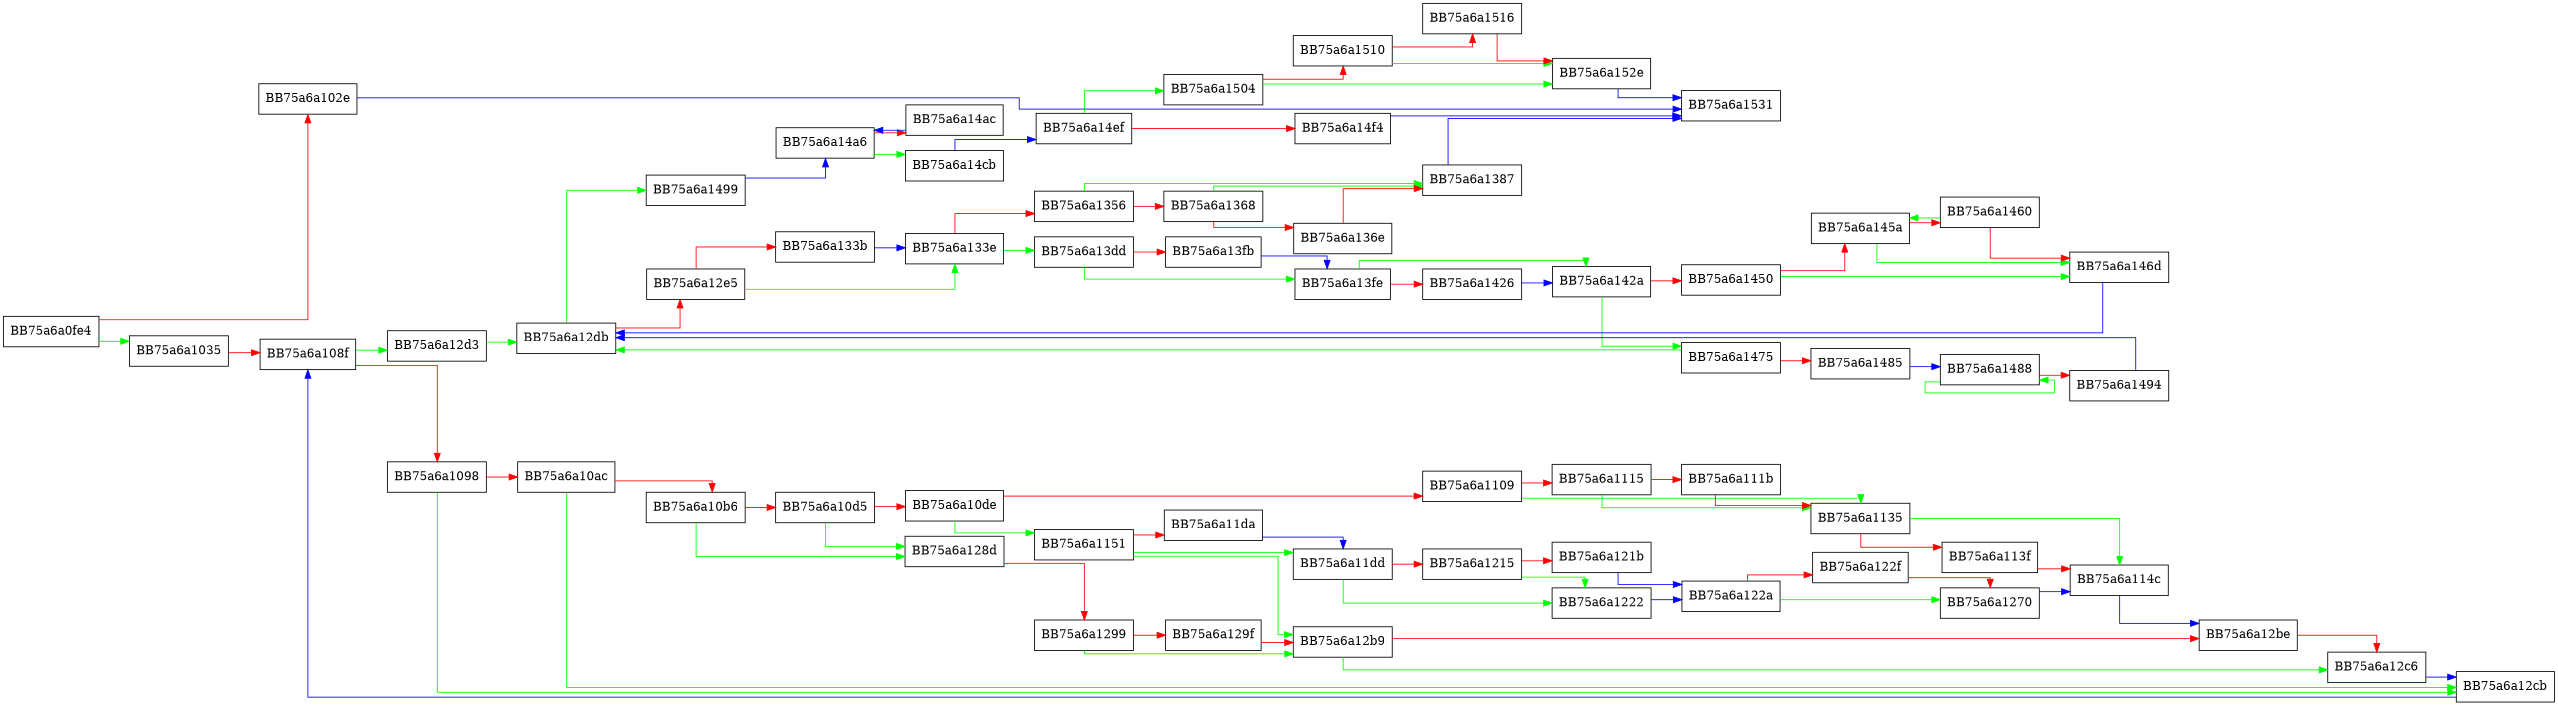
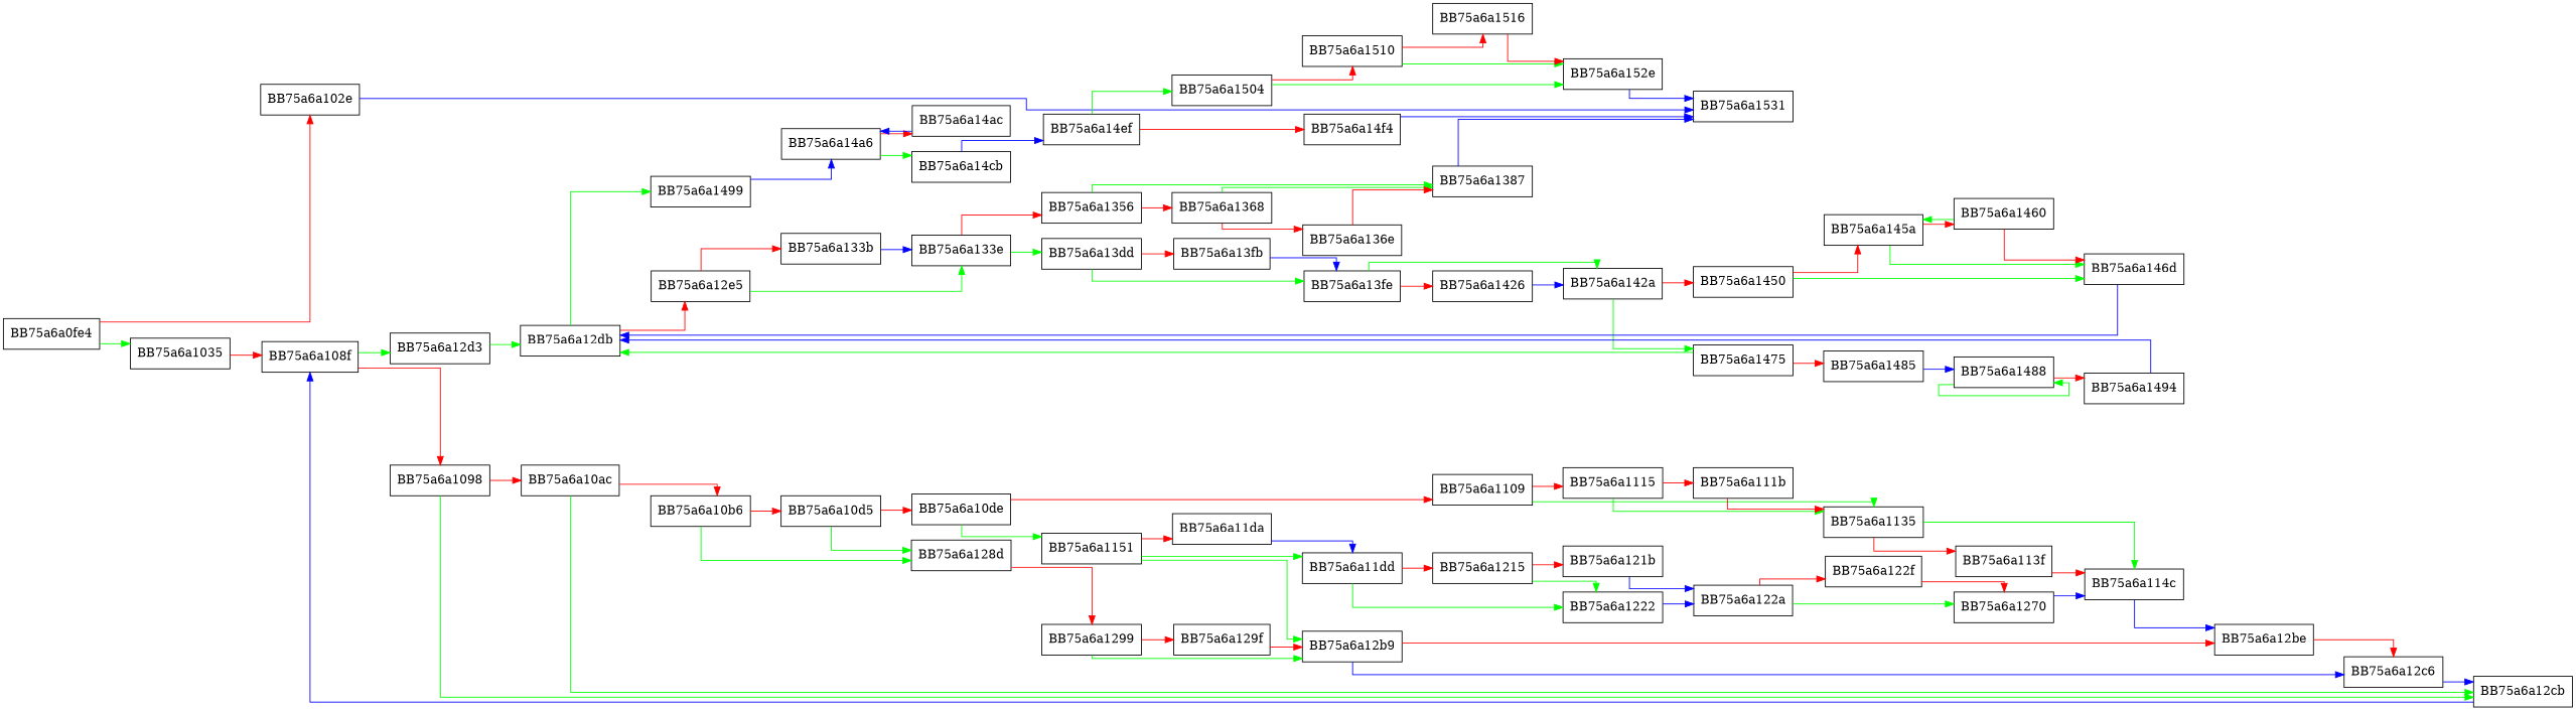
  digraph {
    rankdir=LR
    splines=ortho
    node [shape=box]
    edge [color=red]
    BB75a6a0fe4
    BB75a6a1035
    BB75a6a102e
    BB75a6a108f
    BB75a6a1531
    BB75a6a12d3
    BB75a6a1098
    BB75a6a12db
    BB75a6a12cb
    BB75a6a10ac
    BB75a6a1499
    BB75a6a12e5
    BB75a6a10b6
    BB75a6a128d
    BB75a6a10d5
    BB75a6a1299
    BB75a6a10de
    BB75a6a12b9
    BB75a6a12be
    BB75a6a12c6
    BB75a6a129f
    BB75a6a1151
    BB75a6a1109
    BB75a6a11dd
    BB75a6a11da
    BB75a6a1135
    BB75a6a1115
    BB75a6a1222
    BB75a6a1215
    BB75a6a114c
    BB75a6a113f
    BB75a6a111b
    BB75a6a122a
    BB75a6a121b
    BB75a6a1270
    BB75a6a122f
    BB75a6a14a6
    BB75a6a133e
    BB75a6a133b
    BB75a6a14cb
    BB75a6a14ac
    BB75a6a13dd
    BB75a6a1356
    BB75a6a13fe
    BB75a6a13fb
    BB75a6a1387
    BB75a6a1368
    BB75a6a142a
    BB75a6a1426
    BB75a6a136e
    BB75a6a1475
    BB75a6a1450
    BB75a6a1485
    BB75a6a146d
    BB75a6a145a
    BB75a6a1488
    BB75a6a1460
    BB75a6a1494
    BB75a6a14ef
    BB75a6a1504
    BB75a6a14f4
    BB75a6a152e
    BB75a6a1510
    BB75a6a1516
    BB75a6a0fe4 -> BB75a6a1035 [color=green]
    BB75a6a0fe4 -> BB75a6a102e
    BB75a6a1035 -> BB75a6a108f
    BB75a6a102e -> BB75a6a1531 [color=blue]
    BB75a6a108f -> BB75a6a12d3 [color=green]
    BB75a6a108f -> BB75a6a1098
    BB75a6a12d3 -> BB75a6a12db [color=green]
    BB75a6a1098 -> BB75a6a12cb [color=green]
    BB75a6a1098 -> BB75a6a10ac
    BB75a6a12db -> BB75a6a1499 [color=green]
    BB75a6a12db -> BB75a6a12e5
    BB75a6a12cb -> BB75a6a108f [color=blue]
    BB75a6a10ac -> BB75a6a12cb [color=green]
    BB75a6a10ac -> BB75a6a10b6
    BB75a6a1499 -> BB75a6a14a6 [color=blue]
    BB75a6a12e5 -> BB75a6a133e [color=green]
    BB75a6a12e5 -> BB75a6a133b
    BB75a6a10b6 -> BB75a6a128d [color=green]
    BB75a6a10b6 -> BB75a6a10d5
    BB75a6a128d -> BB75a6a1299
    BB75a6a10d5 -> BB75a6a128d [color=green]
    BB75a6a10d5 -> BB75a6a10de
    BB75a6a1299 -> BB75a6a12b9 [color=green]
    BB75a6a1299 -> BB75a6a129f
    BB75a6a10de -> BB75a6a1151 [color=green]
    BB75a6a10de -> BB75a6a1109
    BB75a6a12b9 -> BB75a6a12be
-   BB75a6a12b9 -> BB75a6a12c6 [color=green]
+   BB75a6a12b9 -> BB75a6a12c6 [color=blue]
    BB75a6a12be -> BB75a6a12c6
    BB75a6a12c6 -> BB75a6a12cb [color=blue]
    BB75a6a129f -> BB75a6a12b9
    BB75a6a1151 -> BB75a6a12b9 [color=green]
    BB75a6a1151 -> BB75a6a11dd [color=green]
    BB75a6a1151 -> BB75a6a11da
    BB75a6a1109 -> BB75a6a1135 [color=green]
    BB75a6a1109 -> BB75a6a1115
    BB75a6a11dd -> BB75a6a1222 [color=green]
    BB75a6a11dd -> BB75a6a1215
    BB75a6a11da -> BB75a6a11dd [color=blue]
    BB75a6a1135 -> BB75a6a114c [color=green]
    BB75a6a1135 -> BB75a6a113f
    BB75a6a1115 -> BB75a6a1135 [color=green]
    BB75a6a1115 -> BB75a6a111b
    BB75a6a1222 -> BB75a6a122a [color=blue]
    BB75a6a1215 -> BB75a6a1222 [color=green]
    BB75a6a1215 -> BB75a6a121b
    BB75a6a114c -> BB75a6a12be [color=blue]
    BB75a6a113f -> BB75a6a114c
    BB75a6a111b -> BB75a6a1135
    BB75a6a122a -> BB75a6a1270 [color=green]
    BB75a6a122a -> BB75a6a122f
    BB75a6a121b -> BB75a6a122a [color=blue]
    BB75a6a1270 -> BB75a6a114c [color=blue]
    BB75a6a122f -> BB75a6a1270
    BB75a6a14a6 -> BB75a6a14cb [color=green]
    BB75a6a14a6 -> BB75a6a14ac
    BB75a6a133e -> BB75a6a13dd [color=green]
    BB75a6a133e -> BB75a6a1356
    BB75a6a133b -> BB75a6a133e [color=blue]
    BB75a6a14cb -> BB75a6a14ef [color=blue]
    BB75a6a14ac -> BB75a6a14a6 [color=blue]
    BB75a6a13dd -> BB75a6a13fe [color=green]
    BB75a6a13dd -> BB75a6a13fb
    BB75a6a1356 -> BB75a6a1387 [color=green]
    BB75a6a1356 -> BB75a6a1368
    BB75a6a13fe -> BB75a6a142a [color=green]
    BB75a6a13fe -> BB75a6a1426
    BB75a6a13fb -> BB75a6a13fe [color=blue]
    BB75a6a1387 -> BB75a6a1531 [color=blue]
    BB75a6a1368 -> BB75a6a1387 [color=green]
    BB75a6a1368 -> BB75a6a136e
    BB75a6a142a -> BB75a6a1475 [color=green]
    BB75a6a142a -> BB75a6a1450
    BB75a6a1426 -> BB75a6a142a [color=blue]
    BB75a6a136e -> BB75a6a1387
    BB75a6a1475 -> BB75a6a12db [color=green]
    BB75a6a1475 -> BB75a6a1485
    BB75a6a1450 -> BB75a6a146d [color=green]
    BB75a6a1450 -> BB75a6a145a
    BB75a6a1485 -> BB75a6a1488 [color=blue]
    BB75a6a146d -> BB75a6a12db [color=blue]
    BB75a6a145a -> BB75a6a146d [color=green]
    BB75a6a145a -> BB75a6a1460
    BB75a6a1488 -> BB75a6a1488 [color=green]
    BB75a6a1488 -> BB75a6a1494
    BB75a6a1460 -> BB75a6a146d
    BB75a6a1460 -> BB75a6a145a [color=green]
    BB75a6a1494 -> BB75a6a12db [color=blue]
    BB75a6a14ef -> BB75a6a1504 [color=green]
    BB75a6a14ef -> BB75a6a14f4
    BB75a6a1504 -> BB75a6a152e [color=green]
    BB75a6a1504 -> BB75a6a1510
    BB75a6a14f4 -> BB75a6a1531 [color=blue]
    BB75a6a152e -> BB75a6a1531 [color=blue]
    BB75a6a1510 -> BB75a6a152e [color=green]
    BB75a6a1510 -> BB75a6a1516
    BB75a6a1516 -> BB75a6a152e
  }
